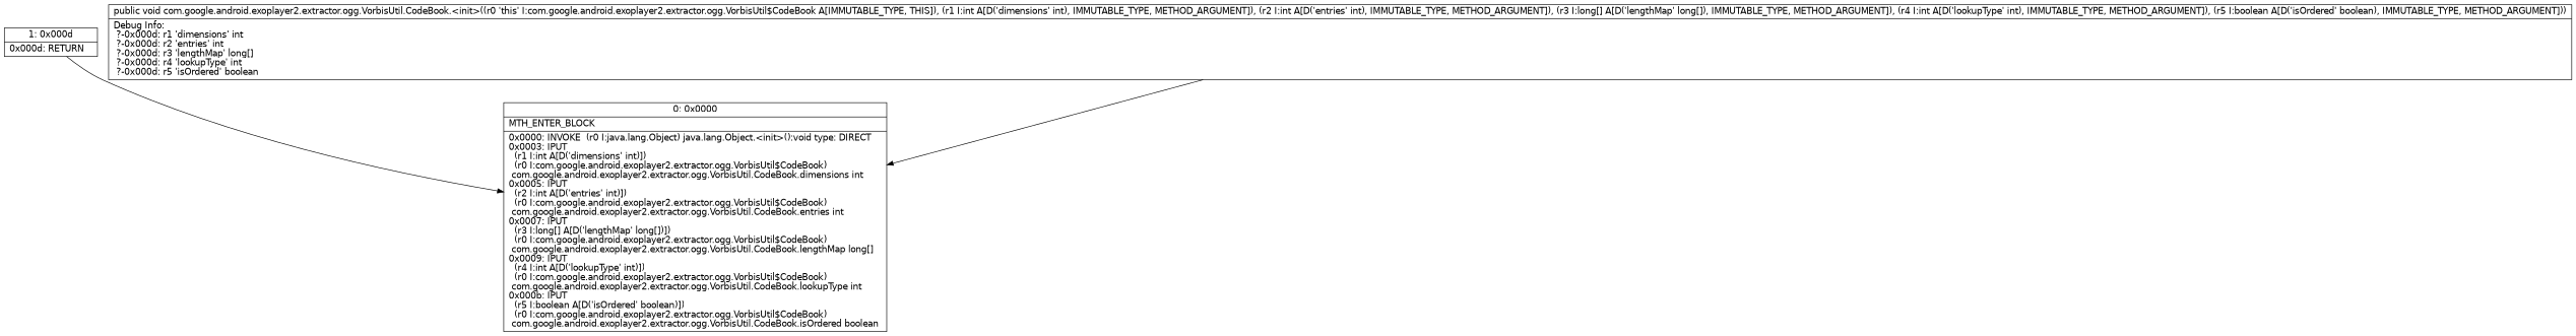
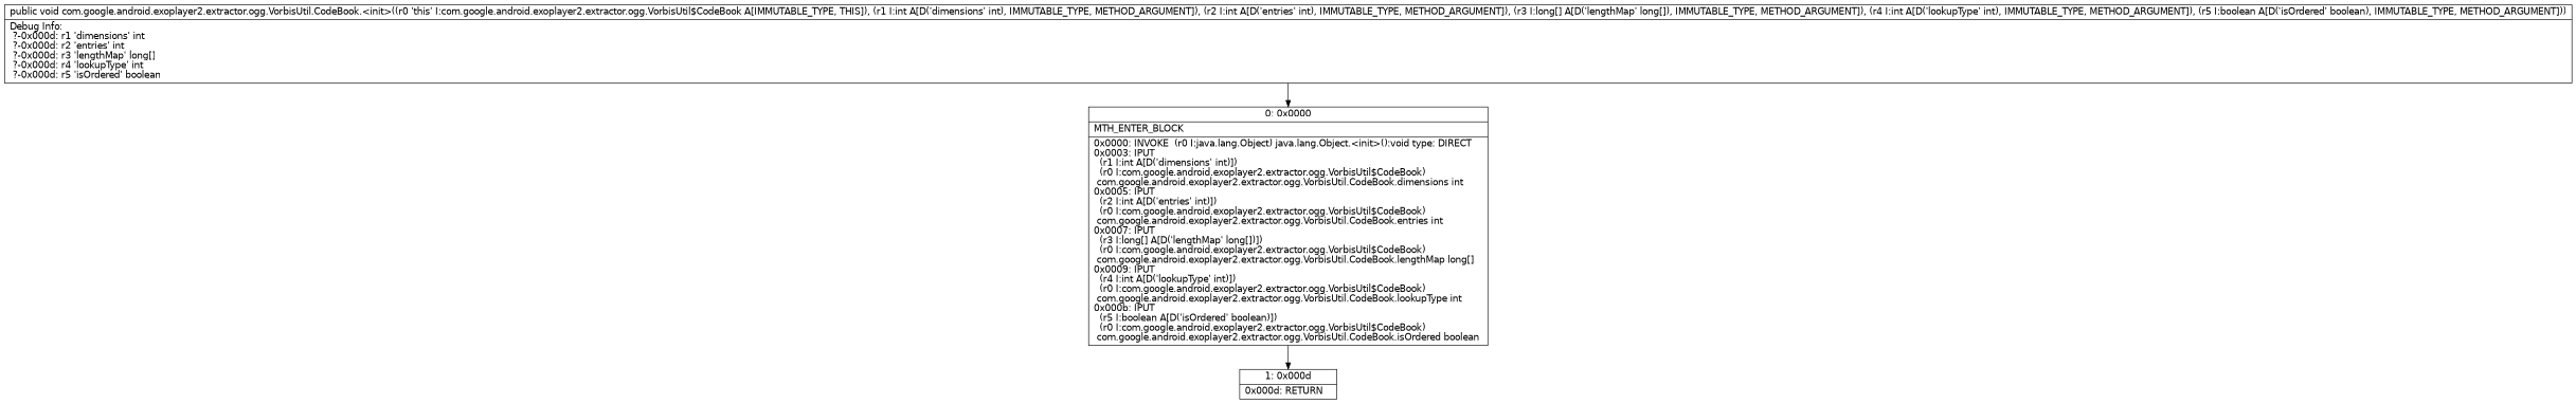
  digraph {
    fontname="DejaVu Sans"
    node [shape=record fontname="DejaVu Sans"]
    edge [fontname="DejaVu Sans"]
    n1 [label="{0\:\ 0x0000|MTH_ENTER_BLOCK\l|0x0000: INVOKE  (r0 I:java.lang.Object) java.lang.Object.\<init\>():void type: DIRECT \l0x0003: IPUT  \l  (r1 I:int A[D('dimensions' int)])\l  (r0 I:com.google.android.exoplayer2.extractor.ogg.VorbisUtil$CodeBook)\l com.google.android.exoplayer2.extractor.ogg.VorbisUtil.CodeBook.dimensions int \l0x0005: IPUT  \l  (r2 I:int A[D('entries' int)])\l  (r0 I:com.google.android.exoplayer2.extractor.ogg.VorbisUtil$CodeBook)\l com.google.android.exoplayer2.extractor.ogg.VorbisUtil.CodeBook.entries int \l0x0007: IPUT  \l  (r3 I:long[] A[D('lengthMap' long[])])\l  (r0 I:com.google.android.exoplayer2.extractor.ogg.VorbisUtil$CodeBook)\l com.google.android.exoplayer2.extractor.ogg.VorbisUtil.CodeBook.lengthMap long[] \l0x0009: IPUT  \l  (r4 I:int A[D('lookupType' int)])\l  (r0 I:com.google.android.exoplayer2.extractor.ogg.VorbisUtil$CodeBook)\l com.google.android.exoplayer2.extractor.ogg.VorbisUtil.CodeBook.lookupType int \l0x000b: IPUT  \l  (r5 I:boolean A[D('isOrdered' boolean)])\l  (r0 I:com.google.android.exoplayer2.extractor.ogg.VorbisUtil$CodeBook)\l com.google.android.exoplayer2.extractor.ogg.VorbisUtil.CodeBook.isOrdered boolean \l}"]
    n2 [label="{1\:\ 0x000d|0x000d: RETURN   \l}"]
    n3 [label="{public void com.google.android.exoplayer2.extractor.ogg.VorbisUtil.CodeBook.\<init\>((r0 'this' I:com.google.android.exoplayer2.extractor.ogg.VorbisUtil$CodeBook A[IMMUTABLE_TYPE, THIS]), (r1 I:int A[D('dimensions' int), IMMUTABLE_TYPE, METHOD_ARGUMENT]), (r2 I:int A[D('entries' int), IMMUTABLE_TYPE, METHOD_ARGUMENT]), (r3 I:long[] A[D('lengthMap' long[]), IMMUTABLE_TYPE, METHOD_ARGUMENT]), (r4 I:int A[D('lookupType' int), IMMUTABLE_TYPE, METHOD_ARGUMENT]), (r5 I:boolean A[D('isOrdered' boolean), IMMUTABLE_TYPE, METHOD_ARGUMENT]))  | Debug Info:\l  ?\-0x000d: r1 'dimensions' int\l  ?\-0x000d: r2 'entries' int\l  ?\-0x000d: r3 'lengthMap' long[]\l  ?\-0x000d: r4 'lookupType' int\l  ?\-0x000d: r5 'isOrdered' boolean\l}"]
-   n2 -> n1
+   n1 -> n2
    n3 -> n1
  }
